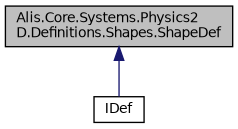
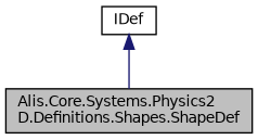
  digraph {
    node [color=black fontname=Helvetica fontsize=10 shape=record style=filled]
    n1 [fillcolor=grey75 fontcolor=black height=0.2 label="Alis.Core.Systems.Physics2\lD.Definitions.Shapes.ShapeDef" width=0.4]
    n2 [fillcolor=white height=0.2 label=IDef width=0.4]
-   n1 -> n2 [color=midnightblue dir=back fontname=Helvetica fontsize=10 labelfontname=Helvetica labelfontsize=10 style=solid]
+   n2 -> n1 [color=midnightblue dir=back fontname=Helvetica fontsize=10 labelfontname=Helvetica labelfontsize=10 style=solid]
  }
